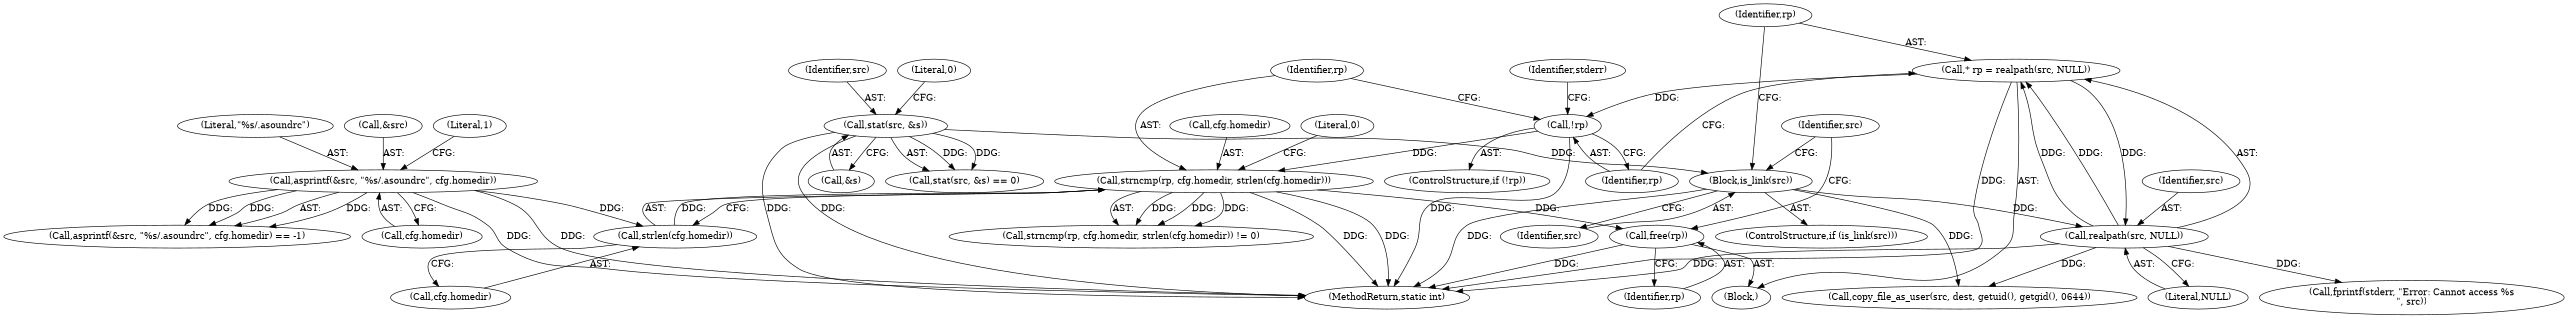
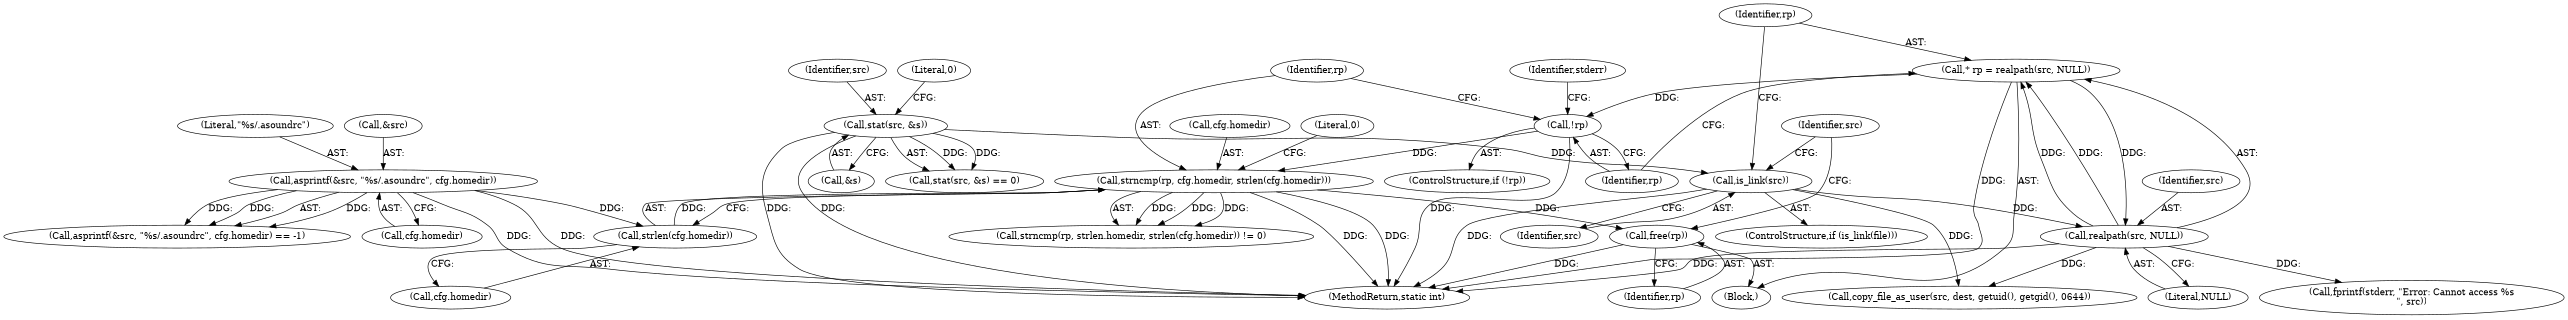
  digraph {
    n1 [label="(Call,free(rp))"]
    n2 [label="(Identifier,rp)"]
    n3 [label="(Block,)"]
    n4 [label="(MethodReturn,static int)"]
    n5 [label="(Call,strncmp(rp, cfg.homedir, strlen(cfg.homedir)))"]
    n6 [label="(Call,strlen(cfg.homedir))"]
-   n7 [label="(Call,strncmp(rp, cfg.homedir, strlen(cfg.homedir)) != 0)"]
+   n7 [label="(Call,strncmp(rp, strlen.homedir, strlen(cfg.homedir)) != 0)"]
    n8 [label="(Call,cfg.homedir)"]
    n9 [label="(Call,!rp)"]
    n10 [label="(ControlStructure,if (!rp))"]
    n11 [label="(Identifier,rp)"]
    n12 [label="(Call,* rp = realpath(src, NULL))"]
    n13 [label="(Call,realpath(src, NULL))"]
    n14 [label="(Literal,NULL)"]
    n15 [label="(Call,copy_file_as_user(src, dest, getuid(), getgid(), 0644))"]
    n16 [label="(Call,fprintf(stderr, \"Error: Cannot access %s\n\", src))"]
-   n17 [label="(Block,is_link(src))"]
-   n18 [label="(ControlStructure,if (is_link(src)))"]
+   n17 [label="(Call,is_link(src))"]
+   n18 [label="(ControlStructure,if (is_link(file)))"]
    n19 [label="(Identifier,src)"]
    n20 [label="(Call,stat(src, &s))"]
    n21 [label="(Call,&s)"]
    n22 [label="(Call,stat(src, &s) == 0)"]
    n23 [label="(Call,asprintf(&src, \"%s/.asoundrc\", cfg.homedir))"]
    n24 [label="(Call,asprintf(&src, \"%s/.asoundrc\", cfg.homedir) == -1)"]
    n25 [label="(Call,cfg.homedir)"]
    n26 [label="(Identifier,rp)"]
    n27 [label="(Literal,\"%s/.asoundrc\")"]
    n28 [label="(Identifier,stderr)"]
    n29 [label="(Literal,0)"]
    n30 [label="(Identifier,src)"]
    n31 [label="(Identifier,src)"]
    n32 [label="(Call,cfg.homedir)"]
    n33 [label="(Call,&src)"]
    n34 [label="(Identifier,rp)"]
-   n35 [label="(Literal,1)"]
    n36 [label="(Literal,0)"]
    n37 [label="(Identifier,src)"]
    n1 -> n2 [label="CFG: "]
    n1 -> n3 [label="AST: "]
    n1 -> n4 [label="DDG: "]
    n2 -> n1 [label="AST: "]
    n5 -> n1 [label="DDG: "]
    n5 -> n4 [label="DDG: "]
    n5 -> n4 [label="DDG: "]
    n5 -> n6 [label="CFG: "]
    n5 -> n7 [label="AST: "]
    n5 -> n7 [label="DDG: "]
    n5 -> n7 [label="DDG: "]
    n5 -> n7 [label="DDG: "]
    n6 -> n5 [label="AST: "]
    n6 -> n5 [label="DDG: "]
    n6 -> n8 [label="CFG: "]
    n8 -> n6 [label="AST: "]
    n9 -> n4 [label="DDG: "]
    n9 -> n5 [label="DDG: "]
    n9 -> n10 [label="AST: "]
    n9 -> n11 [label="CFG: "]
    n11 -> n9 [label="AST: "]
    n11 -> n12 [label="CFG: "]
    n12 -> n3 [label="AST: "]
    n12 -> n4 [label="DDG: "]
    n12 -> n9 [label="DDG: "]
    n12 -> n13 [label="DDG: "]
    n13 -> n4 [label="DDG: "]
    n13 -> n12 [label="AST: "]
    n13 -> n12 [label="DDG: "]
    n13 -> n12 [label="DDG: "]
    n13 -> n14 [label="CFG: "]
    n13 -> n15 [label="DDG: "]
    n13 -> n16 [label="DDG: "]
    n14 -> n13 [label="AST: "]
    n17 -> n4 [label="DDG: "]
    n17 -> n13 [label="DDG: "]
    n17 -> n15 [label="DDG: "]
    n17 -> n18 [label="AST: "]
    n17 -> n19 [label="CFG: "]
    n19 -> n17 [label="AST: "]
    n20 -> n4 [label="DDG: "]
    n20 -> n4 [label="DDG: "]
    n20 -> n17 [label="DDG: "]
    n20 -> n21 [label="CFG: "]
    n20 -> n22 [label="AST: "]
    n20 -> n22 [label="DDG: "]
    n20 -> n22 [label="DDG: "]
    n21 -> n20 [label="AST: "]
    n23 -> n4 [label="DDG: "]
    n23 -> n4 [label="DDG: "]
    n23 -> n6 [label="DDG: "]
    n23 -> n24 [label="AST: "]
    n23 -> n24 [label="DDG: "]
    n23 -> n24 [label="DDG: "]
    n23 -> n24 [label="DDG: "]
    n23 -> n25 [label="CFG: "]
    n25 -> n23 [label="AST: "]
    n26 -> n12 [label="AST: "]
    n26 -> n17 [label="CFG: "]
    n27 -> n23 [label="AST: "]
    n28 -> n9 [label="CFG: "]
    n29 -> n20 [label="CFG: "]
    n30 -> n13 [label="AST: "]
    n31 -> n20 [label="AST: "]
    n32 -> n5 [label="AST: "]
    n33 -> n23 [label="AST: "]
    n34 -> n5 [label="AST: "]
    n34 -> n9 [label="CFG: "]
-   n35 -> n23 [label="CFG: "]
    n36 -> n5 [label="CFG: "]
    n37 -> n1 [label="CFG: "]
    n37 -> n17 [label="CFG: "]
  }
